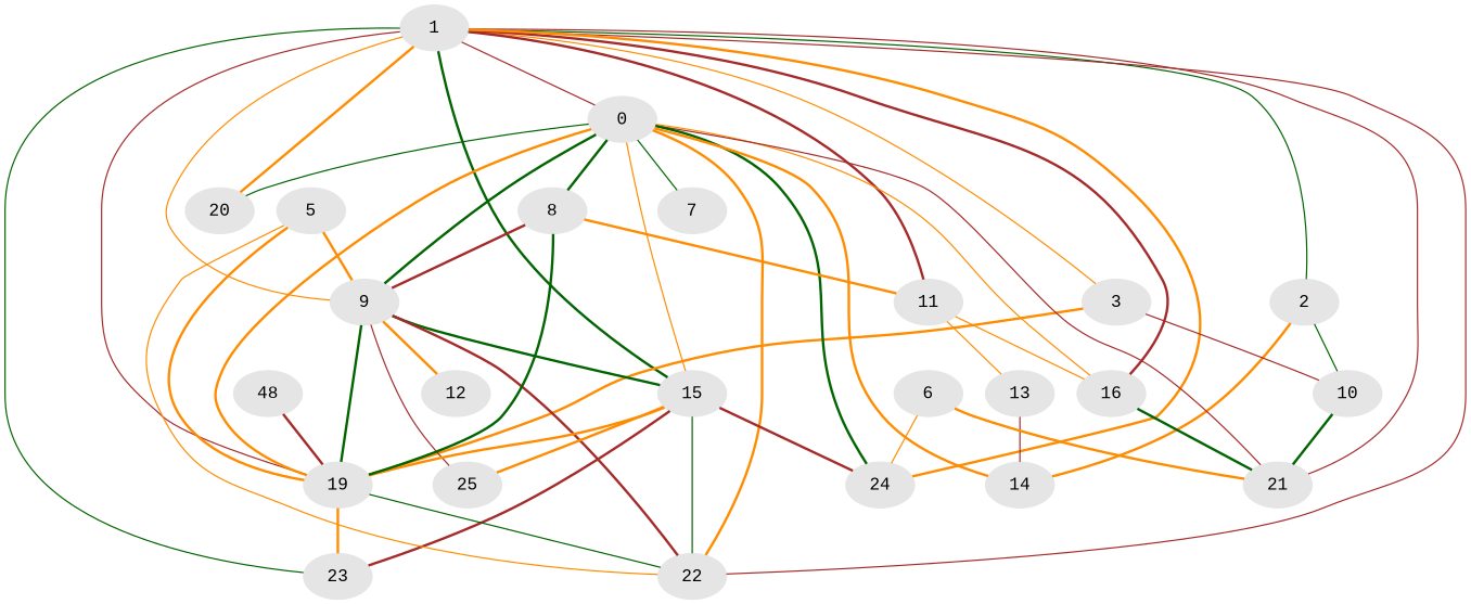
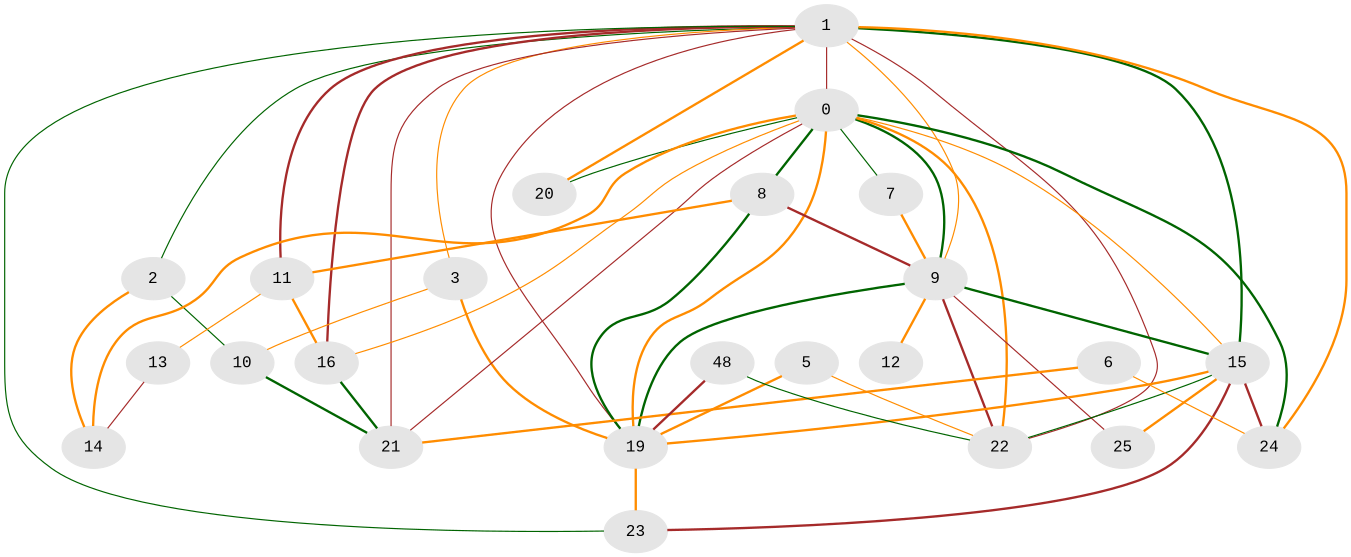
  graph {
    fontname="Liberation Mono"
    node [color=gray90 fontname="Liberation Mono" style=filled]
    edge [color=darkorange fontname="Liberation Mono" style=bold weight=1.0]
    1
    2
    3
    n4 [label=0]
    9
    11
    15
    16
    19
    20
    21
    22
    23
    24
    10
    14
    7
    8
    12
    25
    13
    5
    6
    n24 [label=48]
    1 -- 2 [color=darkgreen style=solid]
    1 -- 3 [style=solid]
    1 -- n4 [color=brown style=solid weight=2.0]
    1 -- 9 [style=solid weight=2.0]
    1 -- 11 [color=brown]
    1 -- 15 [color=darkgreen weight=6.0]
    1 -- 16 [color=brown weight=2.0]
    1 -- 19 [color=brown style=solid weight=4.0]
    1 -- 20
    1 -- 21 [color=brown style=solid]
    1 -- 22 [color=brown style=solid weight=4.0]
    1 -- 23 [color=darkgreen style=solid]
    1 -- 24
    2 -- 10 [color=darkgreen style=solid]
    2 -- 14
    3 -- 19
-   3 -- 10 [color=brown style=solid]
+   3 -- 10 [style=solid]
    n4 -- 9 [color=darkgreen]
    n4 -- 15 [style=solid weight=2.0]
    n4 -- 16 [style=solid]
    n4 -- 19 [weight=4.0]
    n4 -- 20 [color=darkgreen style=solid]
    n4 -- 21 [color=brown style=solid]
    n4 -- 22 [weight=3.0]
    n4 -- 24 [color=darkgreen]
    n4 -- 14 [weight=2.0]
    n4 -- 7 [color=darkgreen style=solid]
    n4 -- 8 [color=darkgreen]
    9 -- 15 [color=darkgreen weight=4.0]
    9 -- 19 [color=darkgreen weight=2.0]
    9 -- 22 [color=brown weight=2.0]
    9 -- 12
    9 -- 25 [color=brown style=solid]
-   11 -- 16 [style=solid]
+   11 -- 16
    11 -- 13 [style=solid]
    15 -- 19 [weight=4.0]
    15 -- 22 [color=darkgreen style=solid weight=4.0]
    15 -- 23 [color=brown]
    15 -- 24 [color=brown]
    15 -- 25
    16 -- 21 [color=darkgreen]
-   19 -- 22 [color=darkgreen style=solid weight=5.0]
+   n24 -- 22 [color=darkgreen style=solid weight=5.0]
    19 -- 23
    10 -- 21 [color=darkgreen]
-   5 -- 9
+   7 -- 9
    8 -- 9 [color=brown]
    8 -- 11
    8 -- 19 [color=darkgreen]
    13 -- 14 [color=brown style=solid]
    5 -- 19
    5 -- 22 [style=solid]
    6 -- 21
    6 -- 24 [style=solid]
    n24 -- 19 [color=brown weight=3.0]
  }
